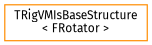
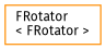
  digraph {
    rankdir=LR
    fontname="Fira Sans"
-   n1 [color=darkorange fillcolor=white fontname="Fira Sans" fontsize=10 height=0.2 label="TRigVMIsBaseStructure\l\< FRotator \>" shape=box style=filled width=0.4]
+   n1 [color=darkorange fillcolor=white fontname="Fira Sans" fontsize=10 height=0.2 label="FRotator\l\< FRotator \>" shape=box style=filled width=0.4]
  }
